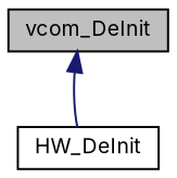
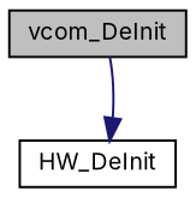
  digraph {
    rankdir=TB
    fontname=Inter
    node [color=black fontname=Inter fontsize=10 shape=record style=filled]
    n1 [fillcolor=grey75 fontcolor=black height=0.2 label=vcom_DeInit width=0.4]
    n2 [fillcolor=white height=0.2 label=HW_DeInit width=0.4]
-   n1 -> n2 [color=midnightblue dir=back fontname=Inter fontsize=10 labelfontname=Helvetica labelfontsize=10 style=solid]
+   n2 -> n1 [color=midnightblue dir=back fontname=Inter fontsize=10 labelfontname=Helvetica labelfontsize=10 style=solid]
  }
